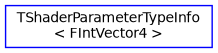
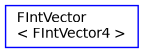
  digraph {
    rankdir=LR
-   n1 [color=blue fillcolor=white fontname=Helvetica fontsize=10 height=0.2 label="TShaderParameterTypeInfo\l\< FIntVector4 \>" shape=box style=filled width=0.4]
+   n1 [color=blue fillcolor=white fontname=Helvetica fontsize=10 height=0.2 label="FIntVector\l\< FIntVector4 \>" shape=box style=filled width=0.4]
  }
